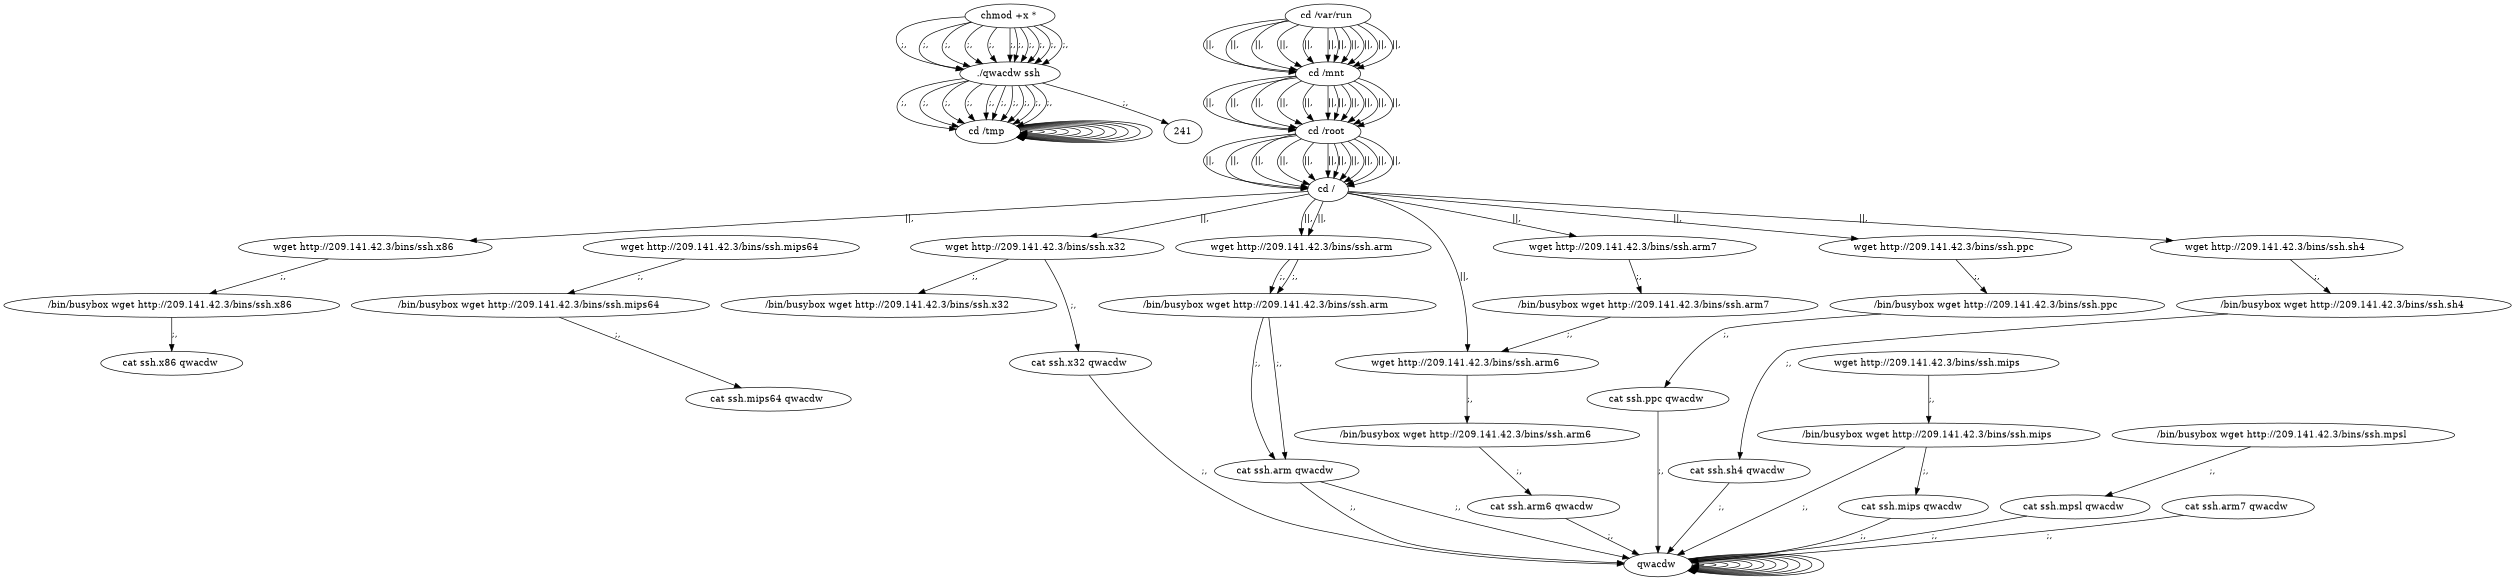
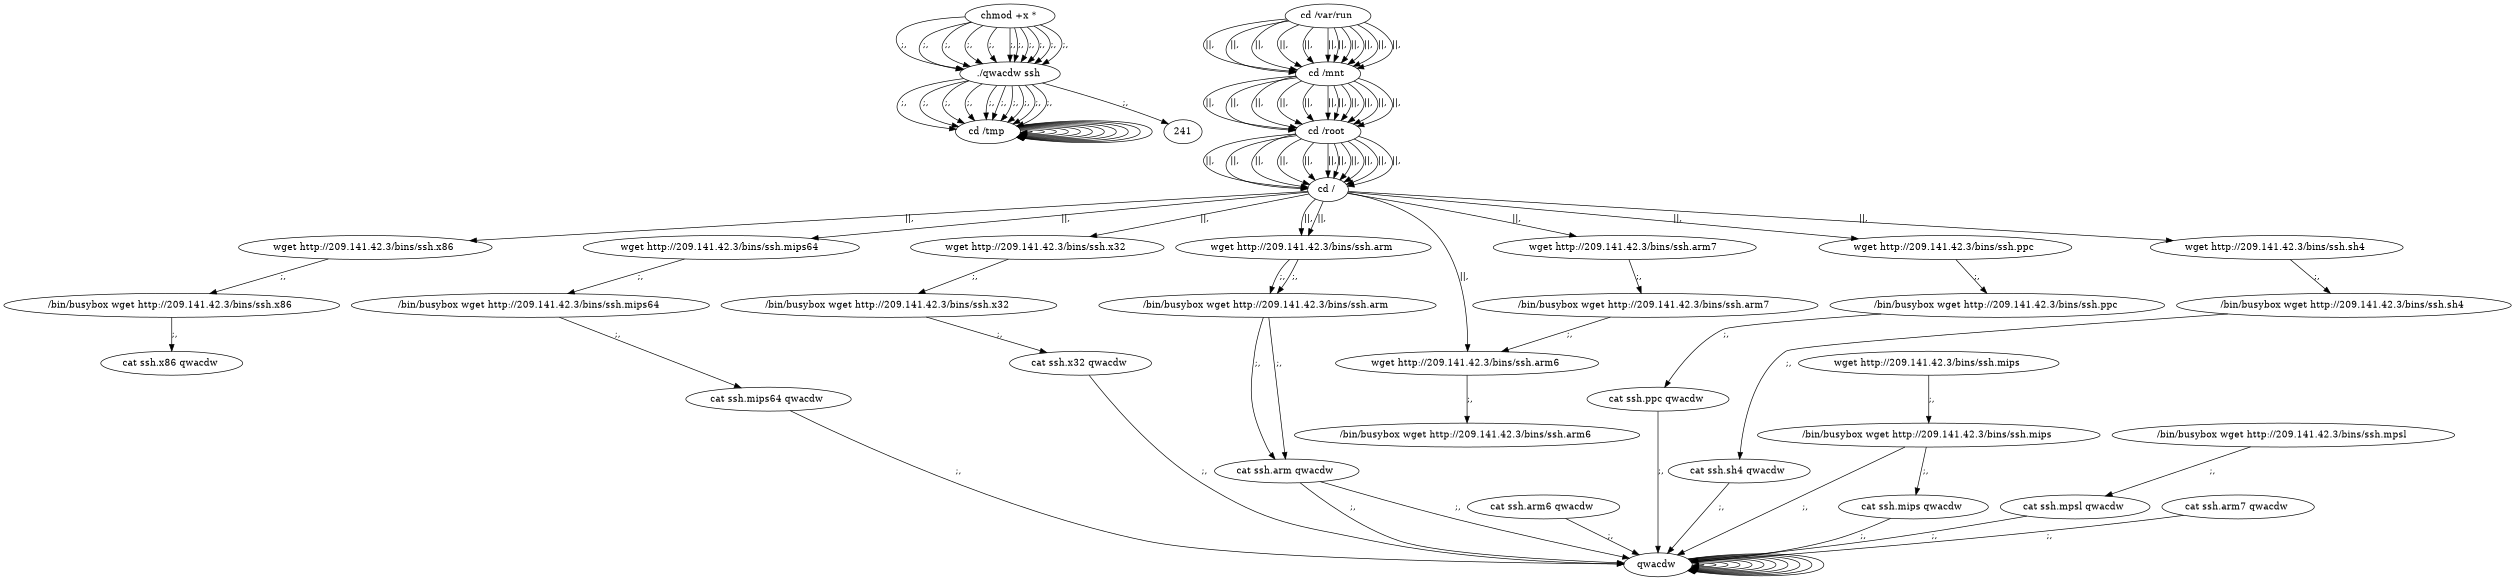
  digraph {
    n1 [label="cd /tmp "]
    n2 [label="cd /var/run "]
    n3 [label="cd /mnt "]
    n4 [label="cd /root "]
    n5 [label="cd / "]
    n6 [label="wget http://209.141.42.3/bins/ssh.x86 "]
    n7 [label="wget http://209.141.42.3/bins/ssh.mips64 "]
    n8 [label="wget http://209.141.42.3/bins/ssh.x32 "]
    n9 [label="wget http://209.141.42.3/bins/ssh.arm "]
    n10 [label="wget http://209.141.42.3/bins/ssh.arm6 "]
    n11 [label="wget http://209.141.42.3/bins/ssh.arm7 "]
    n12 [label="wget http://209.141.42.3/bins/ssh.ppc "]
    n13 [label="wget http://209.141.42.3/bins/ssh.sh4 "]
    n14 [label="/bin/busybox wget http://209.141.42.3/bins/ssh.x86 "]
    n15 [label="wget http://209.141.42.3/bins/ssh.mips "]
    n16 [label="/bin/busybox wget http://209.141.42.3/bins/ssh.mips "]
    n17 [label="/bin/busybox wget http://209.141.42.3/bins/ssh.mips64 "]
    n18 [label="/bin/busybox wget http://209.141.42.3/bins/ssh.x32 "]
    n19 [label="/bin/busybox wget http://209.141.42.3/bins/ssh.arm "]
    n20 [label="/bin/busybox wget http://209.141.42.3/bins/ssh.arm6 "]
    n21 [label="/bin/busybox wget http://209.141.42.3/bins/ssh.arm7 "]
    n22 [label="/bin/busybox wget http://209.141.42.3/bins/ssh.ppc "]
    n23 [label="/bin/busybox wget http://209.141.42.3/bins/ssh.sh4 "]
    n24 [label="cat ssh.x86 qwacdw "]
    n25 [label="qwacdw "]
    n26 [label="chmod +x * "]
    n27 [label="./qwacdw ssh "]
    241
    n29 [label="cat ssh.mips qwacdw "]
    n30 [label="/bin/busybox wget http://209.141.42.3/bins/ssh.mpsl "]
    n31 [label="cat ssh.mpsl qwacdw "]
    n32 [label="cat ssh.mips64 qwacdw "]
    n33 [label="cat ssh.x32 qwacdw "]
    n34 [label="cat ssh.arm qwacdw "]
    n35 [label="cat ssh.arm6 qwacdw "]
    n36 [label="cat ssh.arm7 qwacdw "]
    n37 [label="cat ssh.ppc qwacdw "]
    n38 [label="cat ssh.sh4 qwacdw "]
    n1 -> n1
    n1 -> n1
    n1 -> n1
    n1 -> n1
    n1 -> n1
    n1 -> n1
    n1 -> n1
    n1 -> n1
    n1 -> n1
    n1 -> n1
    n1 -> n1
    n2 -> n3 [label="||,"]
    n2 -> n3 [label="||,"]
    n2 -> n3 [label="||,"]
    n2 -> n3 [label="||,"]
    n2 -> n3 [label="||,"]
    n2 -> n3 [label="||,"]
    n2 -> n3 [label="||,"]
    n2 -> n3 [label="||,"]
    n2 -> n3 [label="||,"]
    n2 -> n3 [label="||,"]
    n2 -> n3 [label="||,"]
    n3 -> n4 [label="||,"]
    n3 -> n4 [label="||,"]
    n3 -> n4 [label="||,"]
    n3 -> n4 [label="||,"]
    n3 -> n4 [label="||,"]
    n3 -> n4 [label="||,"]
    n3 -> n4 [label="||,"]
    n3 -> n4 [label="||,"]
    n3 -> n4 [label="||,"]
    n3 -> n4 [label="||,"]
    n3 -> n4 [label="||,"]
    n4 -> n5 [label="||,"]
    n4 -> n5 [label="||,"]
    n4 -> n5 [label="||,"]
    n4 -> n5 [label="||,"]
    n4 -> n5 [label="||,"]
    n4 -> n5 [label="||,"]
    n4 -> n5 [label="||,"]
    n4 -> n5 [label="||,"]
    n4 -> n5 [label="||,"]
    n4 -> n5 [label="||,"]
    n4 -> n5 [label="||,"]
    n5 -> n6 [label="||,"]
+   n5 -> n7 [label="||,"]
    n5 -> n8 [label="||,"]
    n5 -> n9 [label="||,"]
    n5 -> n9 [label="||,"]
    n5 -> n10 [label="||,"]
    n5 -> n11 [label="||,"]
    n5 -> n12 [label="||,"]
    n5 -> n13 [label="||,"]
    n6 -> n14 [label=";,"]
    n7 -> n17 [label=";,"]
    n8 -> n18 [label=";,"]
    n9 -> n19 [label=";,"]
    n9 -> n19 [label=";,"]
    n10 -> n20 [label=";,"]
    n11 -> n21 [label=";,"]
    n12 -> n22 [label=";,"]
    n13 -> n23 [label=";,"]
    n14 -> n24 [label=";,"]
    n15 -> n16 [label=";,"]
    n16 -> n25 [label=";,"]
    n16 -> n29 [label=";,"]
    n17 -> n32 [label=";,"]
-   n8 -> n33 [label=";,"]
+   n18 -> n33 [label=";,"]
    n19 -> n34 [label=";,"]
    n19 -> n34 [label=";,"]
-   n20 -> n35 [label=";,"]
    n21 -> n10 [label=";,"]
    n22 -> n37 [label=";,"]
    n23 -> n38 [label=";,"]
    n25 -> n25
    n25 -> n25
    n25 -> n25
    n25 -> n25
    n25 -> n25
    n25 -> n25
    n25 -> n25
    n25 -> n25
    n25 -> n25
    n25 -> n25
    n25 -> n25
    n26 -> n27 [label=";,"]
    n26 -> n27 [label=";,"]
    n26 -> n27 [label=";,"]
    n26 -> n27 [label=";,"]
    n26 -> n27 [label=";,"]
    n26 -> n27 [label=";,"]
    n26 -> n27 [label=";,"]
    n26 -> n27 [label=";,"]
    n26 -> n27 [label=";,"]
    n26 -> n27 [label=";,"]
    n26 -> n27 [label=";,"]
    n27 -> n1 [label=";,"]
    n27 -> n1 [label=";,"]
    n27 -> n1 [label=";,"]
    n27 -> n1 [label=";,"]
    n27 -> n1 [label=";,"]
    n27 -> n1 [label=";,"]
    n27 -> n1 [label=";,"]
    n27 -> n1 [label=";,"]
    n27 -> n1 [label=";,"]
    n27 -> n1 [label=";,"]
    n27 -> 241 [label=";,"]
    n29 -> n25 [label=";,"]
    n30 -> n31 [label=";,"]
    n31 -> n25 [label=";,"]
+   n32 -> n25 [label=";,"]
    n33 -> n25 [label=";,"]
    n34 -> n25 [label=";,"]
    n34 -> n25 [label=";,"]
    n35 -> n25 [label=";,"]
    n36 -> n25 [label=";,"]
    n37 -> n25 [label=";,"]
    n38 -> n25 [label=";,"]
  }
